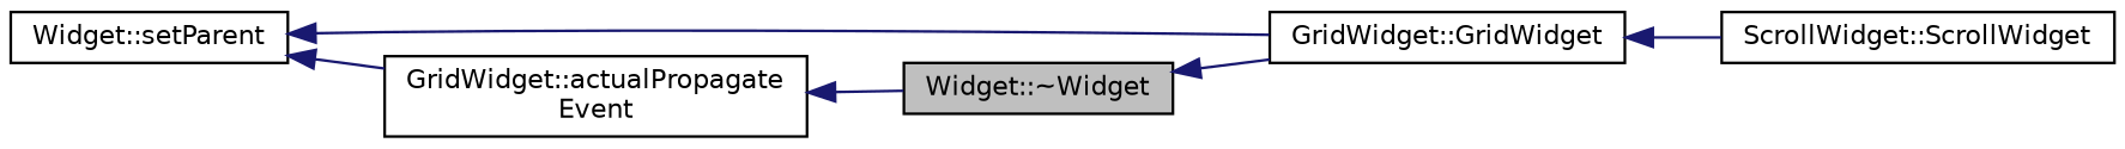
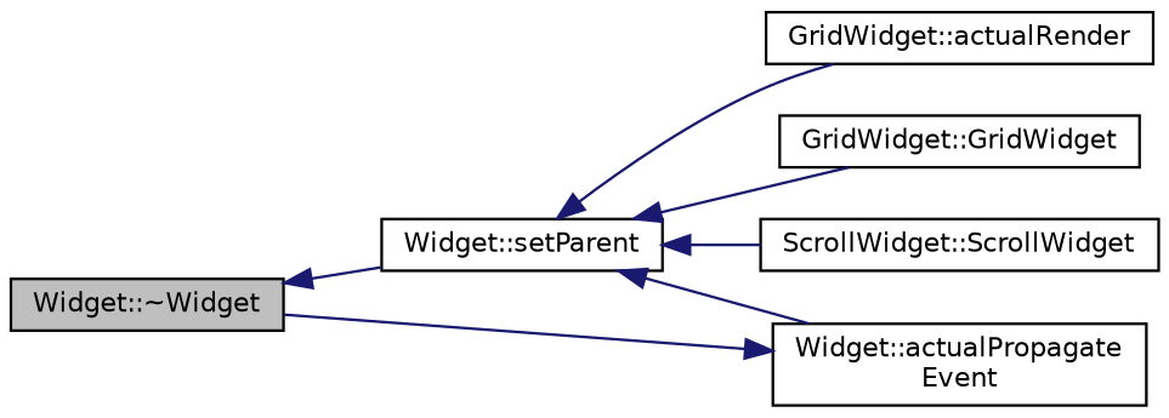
  digraph {
    rankdir=LR
    node [color=black fillcolor=white fontname=Helvetica fontsize=10 shape=record style=filled]
    edge [color=midnightblue dir=back fontname=Helvetica fontsize=10 labelfontname=Helvetica labelfontsize=10 style=solid]
    n1 [fillcolor=grey75 fontcolor=black height=0.2 label="Widget::~Widget" width=0.4]
    n2 [height=0.2 label="Widget::setParent" width=0.4]
+   n3 [height=0.2 label="GridWidget::actualRender" width=0.4]
    n4 [height=0.2 label="GridWidget::GridWidget" width=0.4]
-   n5 [height=0.2 label="GridWidget::actualPropagate\lEvent" width=0.4]
+   n5 [height=0.2 label="Widget::actualPropagate\lEvent" width=0.4]
    n6 [height=0.2 label="ScrollWidget::ScrollWidget" width=0.4]
-   n1 -> n4
+   n1 -> n2
+   n2 -> n3
    n2 -> n4
    n2 -> n5
-   n4 -> n6
+   n2 -> n6
    n5 -> n1
  }
